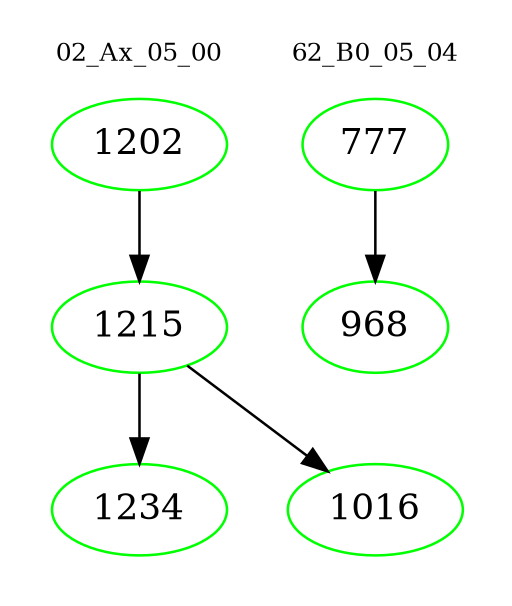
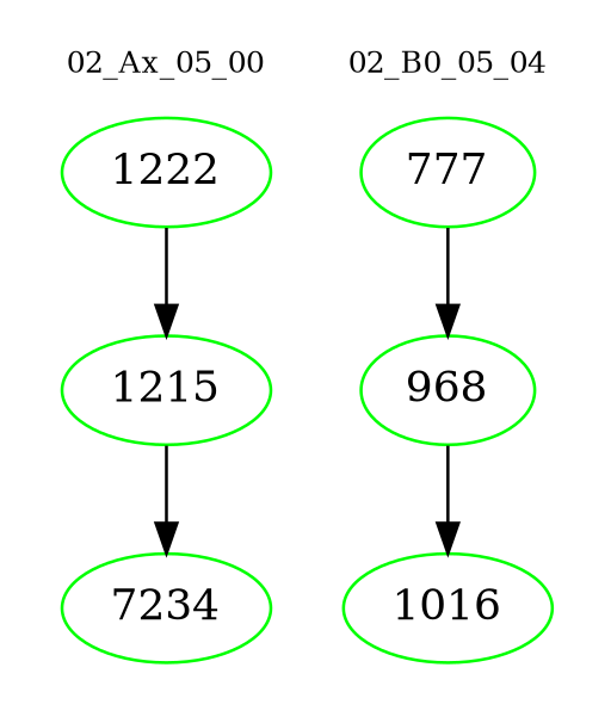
  digraph {
    node [color=green]
    edge [color=black]
-   n1 [label=1202]
+   n1 [label=1222]
    n2 [label=1215]
-   n3 [label=1234]
+   n3 [label=7234]
    n4 [label=777]
    n5 [label=968]
    n6 [label=1016]
    subgraph cluster_1 {
      color=white
      fontsize=10
      label="02_Ax_05_00"
      n1
      n2
      n3
    }
    subgraph cluster_2 {
      color=white
      fontsize=10
-     label="62_B0_05_04"
+     label="02_B0_05_04"
      n4
      n5
      n6
    }
    n1 -> n2
    n2 -> n3
    n4 -> n5
-   n2 -> n6
+   n5 -> n6
  }
